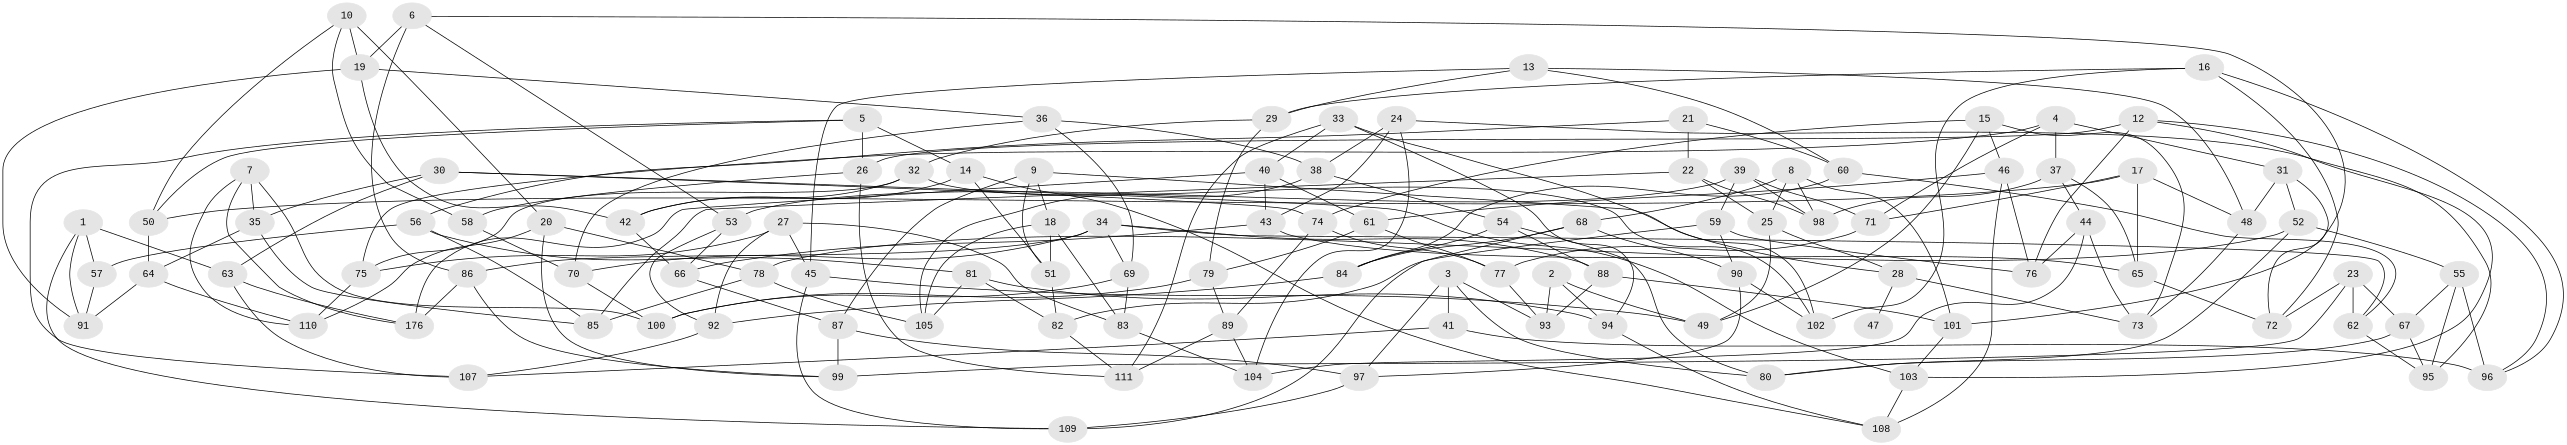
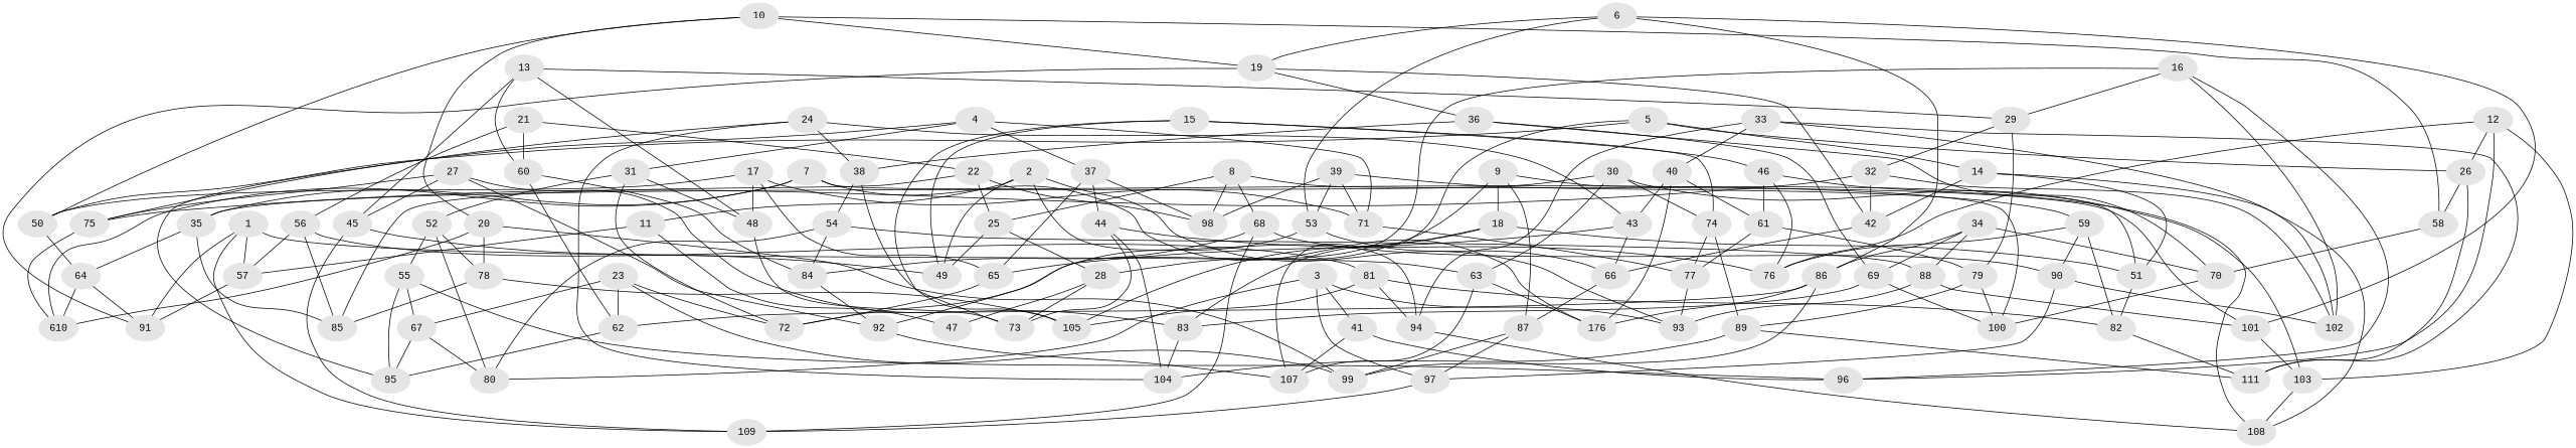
  graph {
    fontname="Liberation Mono"
    node [color=gray90 fontname="Liberation Mono" style=filled]
    edge [fontname="Liberation Mono"]
    1
    57
    63
    91
    109
    107
    n7 [label=176]
    2
+   11
    49
    93
    94
    47
    108
    3
    41
    80
    97
    96
    4
    31
    37
    71
    75
    48
    72
    52
    98
    65
    44
    77
-   110
+   110 [label=610]
    5
    14
    26
    50
    51
    42
    58
    111
    64
    6
    19
    53
    86
    101
    36
    92
    66
    99
    103
    7
    35
    100
    85
    8
    25
    68
    28
    84
    90
    9
    18
    87
    83
    105
    73
    82
    10
    20
    78
    70
    12
    76
    13
    29
    45
    60
    32
    79
    62
    15
    46
    74
    61
    89
    16
    102
    17
    104
    38
    69
    21
    22
    56
    81
    23
    67
    95
    24
    43
    54
    27
    30
    55
    33
    40
    34
    88
    39
    59
    1 -- 57
    1 -- 63
    1 -- 91
    1 -- 109
    57 -- 91
    63 -- 107
    63 -- n7
+   2 -- 11
    2 -- 49
    2 -- 93
    2 -- 94
+   11 -- 57
+   11 -- 47
    94 -- 108
    3 -- 93
    3 -- 41
    3 -- 80
    3 -- 97
    41 -- 107
    41 -- 96
    97 -- 109
    4 -- 31
    4 -- 37
    4 -- 71
    4 -- 75
    31 -- 48
    31 -- 72
    31 -- 52
    37 -- 98
    37 -- 65
    37 -- 44
    71 -- 77
    75 -- 110
    48 -- 73
    52 -- 80
    52 -- 78
    52 -- 55
    65 -- 72
    44 -- 73
    44 -- 76
    44 -- 104
    77 -- 93
    5 -- 107
    5 -- 14
    5 -- 26
    5 -- 50
    14 -- 108
    14 -- 51
    14 -- 42
    26 -- 58
    26 -- 111
    50 -- 64
    51 -- 82
    42 -- 66
    58 -- 70
    64 -- 91
    64 -- 110
    6 -- 19
    6 -- 53
    6 -- 86
    6 -- 101
    19 -- 91
    19 -- 42
    19 -- 36
    53 -- 92
    53 -- 66
    86 -- n7
    86 -- 99
    101 -- 103
    36 -- 70
    36 -- 38
    36 -- 69
    92 -- 107
    66 -- 87
    103 -- 108
    7 -- n7
    7 -- 110
    7 -- 35
    7 -- 100
    35 -- 64
    35 -- 85
    8 -- 98
    8 -- 101
    8 -- 25
    8 -- 68
    25 -- 49
    25 -- 28
    68 -- 109
    68 -- 84
    68 -- 90
    28 -- 47
    28 -- 73
    84 -- 92
    90 -- 97
    90 -- 102
    9 -- 51
    9 -- 28
    9 -- 18
    9 -- 87
    18 -- 51
    18 -- 83
    18 -- 105
    87 -- 97
    87 -- 99
    83 -- 104
    82 -- 111
    10 -- 50
    10 -- 58
    10 -- 19
    10 -- 20
    20 -- 110
    20 -- 99
    20 -- 78
    78 -- 85
    78 -- 105
    70 -- 100
    12 -- 96
    12 -- 26
    12 -- 103
    12 -- 76
    13 -- 48
    13 -- 29
    13 -- 45
    13 -- 60
    29 -- 32
    29 -- 79
    45 -- 109
    45 -- 49
    60 -- 84
    60 -- 62
    32 -- 75
    32 -- 42
    32 -- 102
    79 -- 100
    79 -- 89
    62 -- 95
    15 -- 49
    15 -- 73
    15 -- 46
    15 -- 74
    46 -- 108
    46 -- 76
    46 -- 61
    74 -- 77
    74 -- 89
    61 -- 77
    61 -- 79
    89 -- 111
    89 -- 104
    16 -- 96
    16 -- 72
    16 -- 29
    16 -- 102
    17 -- 71
    17 -- 48
    17 -- 65
    17 -- 50
    38 -- 105
    38 -- 54
    69 -- 100
    69 -- 83
    21 -- 60
    21 -- 22
    21 -- 56
    22 -- 98
    22 -- 85
    22 -- 25
    56 -- 57
    56 -- 85
    56 -- 81
    81 -- 94
    81 -- 105
    81 -- 82
    23 -- 72
    23 -- 99
    23 -- 62
    23 -- 67
    67 -- 80
    67 -- 95
    24 -- 104
    24 -- 38
    24 -- 95
    24 -- 43
    43 -- 65
    43 -- 66
    54 -- 80
    54 -- 84
    54 -- 88
    27 -- 75
    27 -- 92
    27 -- 83
    27 -- 45
    30 -- 63
    30 -- 103
    30 -- 35
    30 -- 74
    55 -- 96
    55 -- 67
    55 -- 95
    33 -- 94
    33 -- 111
    33 -- 102
    33 -- 40
    40 -- n7
    40 -- 61
    40 -- 43
    34 -- 86
    34 -- 70
-   34 -- 62
+   86 -- 62
    34 -- 69
    34 -- 88
    88 -- 93
    88 -- 101
    39 -- 71
    39 -- 98
    39 -- 53
    39 -- 59
    59 -- 90
    59 -- 82
    59 -- 76
  }
